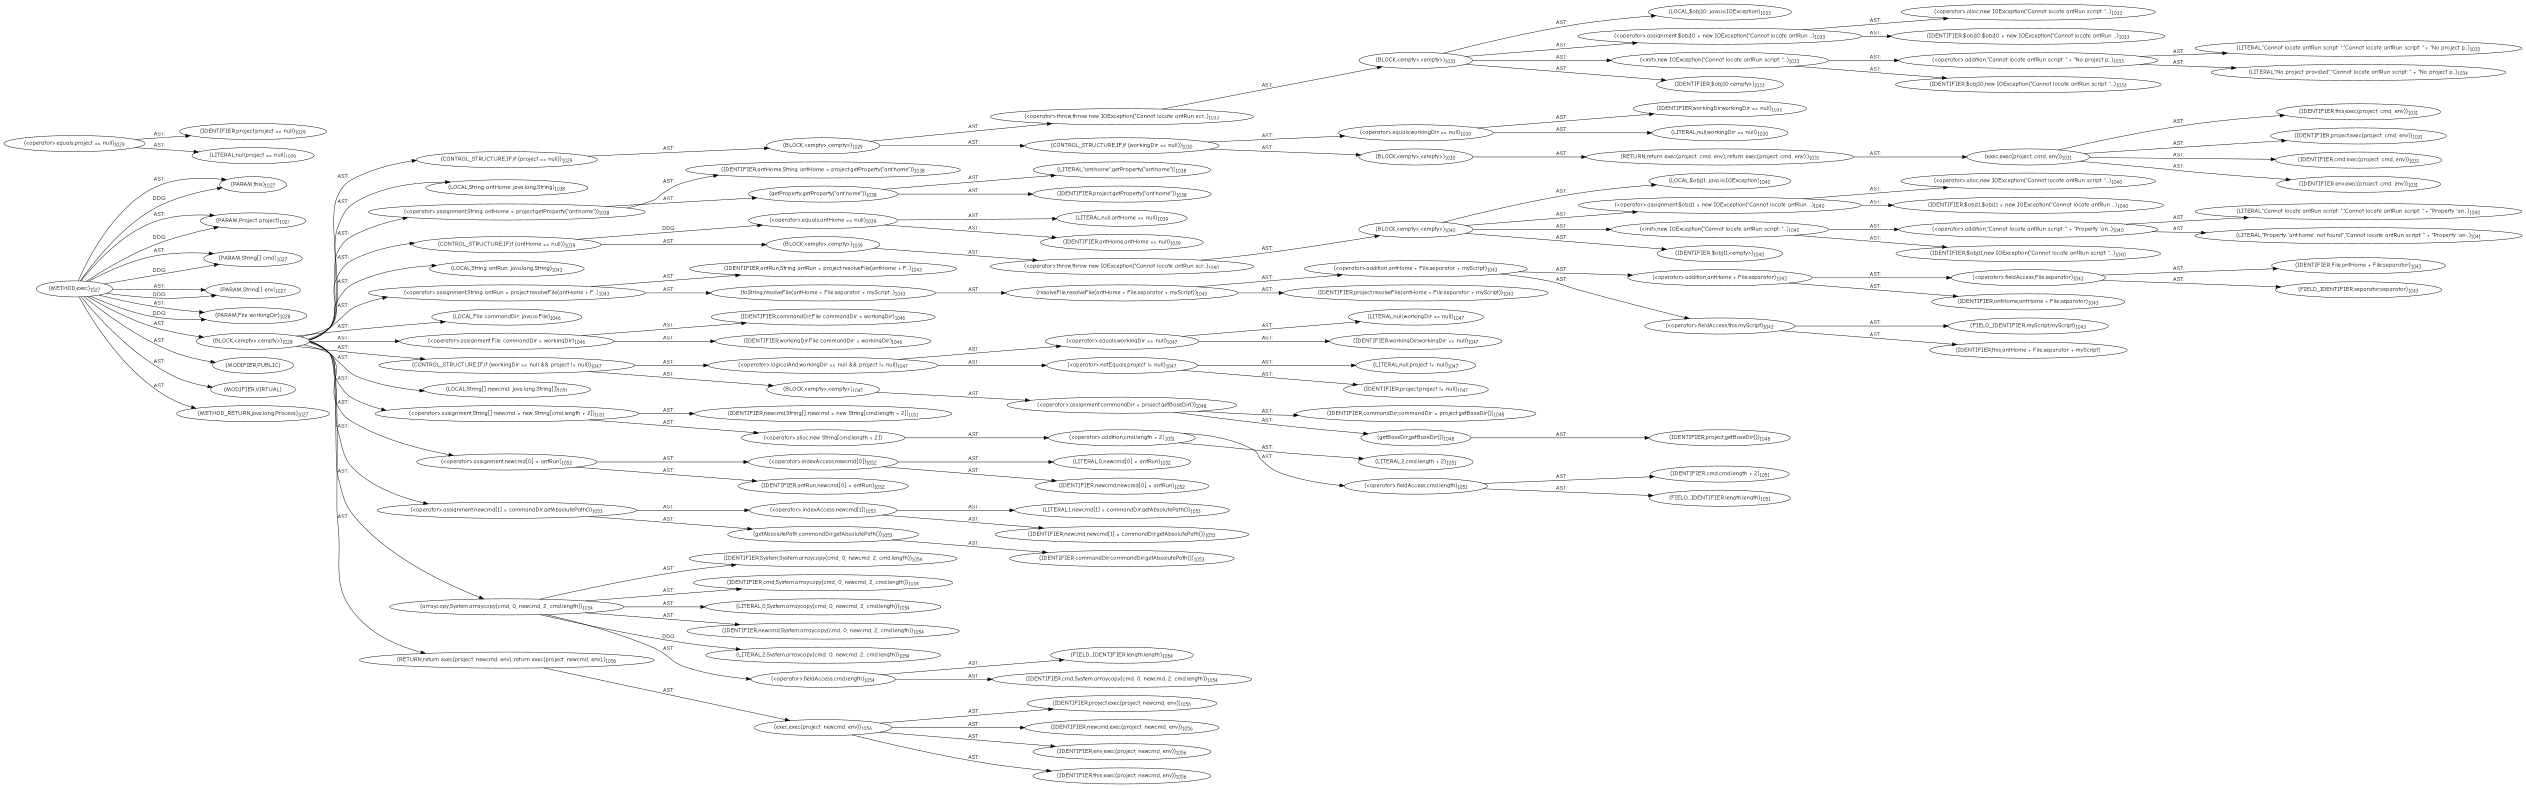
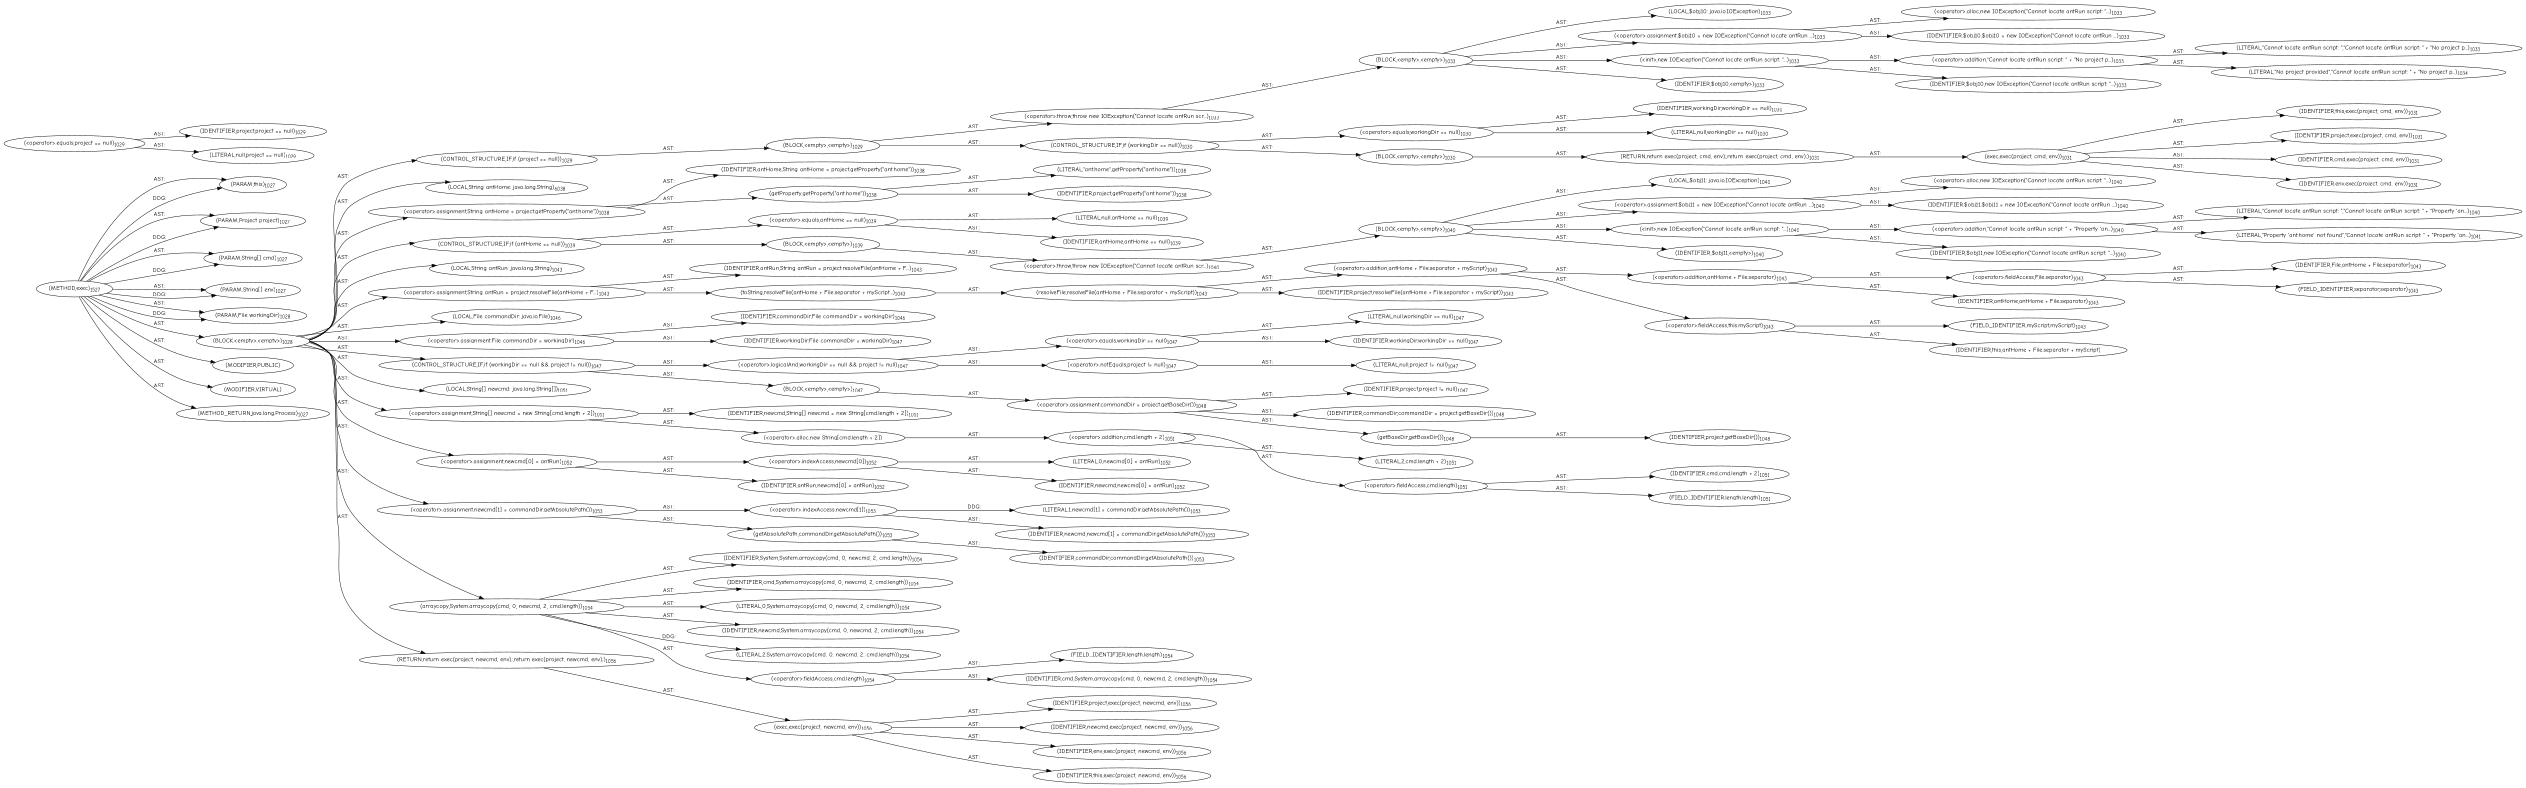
  digraph {
    fontname="Comic Neue"
    rankdir=LR
    node [fontname="Comic Neue"]
    edge [fontname="Comic Neue"]
    n1 [label=<(METHOD,exec)<SUB>1527</SUB>>]
    n2 [label=<(PARAM,this)<SUB>1027</SUB>>]
    n3 [label=<(PARAM,Project project)<SUB>1027</SUB>>]
    n4 [label=<(PARAM,String[] cmd)<SUB>1027</SUB>>]
    n5 [label=<(PARAM,String[] env)<SUB>1027</SUB>>]
    n6 [label=<(PARAM,File workingDir)<SUB>1028</SUB>>]
    n7 [label=<(BLOCK,&lt;empty&gt;,&lt;empty&gt;)<SUB>1028</SUB>>]
    n8 [label=<(MODIFIER,PUBLIC)>]
    n9 [label=<(MODIFIER,VIRTUAL)>]
    n10 [label=<(METHOD_RETURN,java.lang.Process)<SUB>1027</SUB>>]
    n11 [label=<(CONTROL_STRUCTURE,IF,if (project == null))<SUB>1029</SUB>>]
-   n12 [label=<(LOCAL,String antHome: java.lang.String)<SUB>1038</SUB>>]
+   n12 [label=<(LOCAL,String antHome: java.lang.String)<SUB>6038</SUB>>]
    n13 [label=<(&lt;operator&gt;.assignment,String antHome = project.getProperty(&quot;ant.home&quot;))<SUB>1038</SUB>>]
    n14 [label=<(CONTROL_STRUCTURE,IF,if (antHome == null))<SUB>1039</SUB>>]
    n15 [label=<(LOCAL,String antRun: java.lang.String)<SUB>1043</SUB>>]
    n16 [label=<(&lt;operator&gt;.assignment,String antRun = project.resolveFile(antHome + F...)<SUB>1043</SUB>>]
    n17 [label=<(LOCAL,File commandDir: java.io.File)<SUB>1046</SUB>>]
    n18 [label=<(&lt;operator&gt;.assignment,File commandDir = workingDir)<SUB>1046</SUB>>]
    n19 [label=<(CONTROL_STRUCTURE,IF,if (workingDir == null &amp;&amp; project != null))<SUB>1047</SUB>>]
    n20 [label=<(LOCAL,String[] newcmd: java.lang.String[])<SUB>1051</SUB>>]
    n21 [label=<(&lt;operator&gt;.assignment,String[] newcmd = new String[cmd.length + 2])<SUB>1051</SUB>>]
    n22 [label=<(&lt;operator&gt;.assignment,newcmd[0] = antRun)<SUB>1052</SUB>>]
    n23 [label=<(&lt;operator&gt;.assignment,newcmd[1] = commandDir.getAbsolutePath())<SUB>1053</SUB>>]
    n24 [label=<(arraycopy,System.arraycopy(cmd, 0, newcmd, 2, cmd.length))<SUB>1054</SUB>>]
    n25 [label=<(RETURN,return exec(project, newcmd, env);,return exec(project, newcmd, env);)<SUB>1056</SUB>>]
    n26 [label=<(BLOCK,&lt;empty&gt;,&lt;empty&gt;)<SUB>1029</SUB>>]
    n27 [label=<(IDENTIFIER,antHome,String antHome = project.getProperty(&quot;ant.home&quot;))<SUB>1038</SUB>>]
    n28 [label=<(getProperty,getProperty(&quot;ant.home&quot;))<SUB>1038</SUB>>]
    n29 [label=<(&lt;operator&gt;.equals,antHome == null)<SUB>1039</SUB>>]
    n30 [label=<(BLOCK,&lt;empty&gt;,&lt;empty&gt;)<SUB>1039</SUB>>]
    n31 [label=<(IDENTIFIER,antRun,String antRun = project.resolveFile(antHome + F...)<SUB>1043</SUB>>]
    n32 [label=<(toString,resolveFile(antHome + File.separator + myScript...)<SUB>1043</SUB>>]
    n33 [label=<(IDENTIFIER,commandDir,File commandDir = workingDir)<SUB>1046</SUB>>]
-   n34 [label=<(IDENTIFIER,workingDir,File commandDir = workingDir)<SUB>1046</SUB>>]
+   n34 [label=<(IDENTIFIER,workingDir,File commandDir = workingDir)<SUB>1047</SUB>>]
    n35 [label=<(&lt;operator&gt;.logicalAnd,workingDir == null &amp;&amp; project != null)<SUB>1047</SUB>>]
    n36 [label=<(BLOCK,&lt;empty&gt;,&lt;empty&gt;)<SUB>1047</SUB>>]
    n37 [label=<(IDENTIFIER,newcmd,String[] newcmd = new String[cmd.length + 2])<SUB>1051</SUB>>]
    n38 [label=<(&lt;operator&gt;.alloc,new String[cmd.length + 2])>]
    n39 [label=<(&lt;operator&gt;.indexAccess,newcmd[0])<SUB>1052</SUB>>]
    n40 [label=<(IDENTIFIER,antRun,newcmd[0] = antRun)<SUB>1052</SUB>>]
    n41 [label=<(&lt;operator&gt;.indexAccess,newcmd[1])<SUB>1053</SUB>>]
    n42 [label=<(getAbsolutePath,commandDir.getAbsolutePath())<SUB>1053</SUB>>]
    n43 [label=<(IDENTIFIER,System,System.arraycopy(cmd, 0, newcmd, 2, cmd.length))<SUB>1054</SUB>>]
    n44 [label=<(IDENTIFIER,cmd,System.arraycopy(cmd, 0, newcmd, 2, cmd.length))<SUB>1054</SUB>>]
    n45 [label=<(LITERAL,0,System.arraycopy(cmd, 0, newcmd, 2, cmd.length))<SUB>1054</SUB>>]
    n46 [label=<(IDENTIFIER,newcmd,System.arraycopy(cmd, 0, newcmd, 2, cmd.length))<SUB>1054</SUB>>]
    n47 [label=<(LITERAL,2,System.arraycopy(cmd, 0, newcmd, 2, cmd.length))<SUB>1054</SUB>>]
    n48 [label=<(&lt;operator&gt;.fieldAccess,cmd.length)<SUB>1054</SUB>>]
    n49 [label=<(exec,exec(project, newcmd, env))<SUB>1056</SUB>>]
    n50 [label=<(&lt;operator&gt;.equals,project == null)<SUB>1029</SUB>>]
    n51 [label=<(IDENTIFIER,project,project == null)<SUB>1029</SUB>>]
    n52 [label=<(LITERAL,null,project == null)<SUB>1029</SUB>>]
    n53 [label=<(CONTROL_STRUCTURE,IF,if (workingDir == null))<SUB>1030</SUB>>]
    n54 [label=<(&lt;operator&gt;.throw,throw new IOException(&quot;Cannot locate antRun scr...)<SUB>1033</SUB>>]
    n55 [label=<(&lt;operator&gt;.equals,workingDir == null)<SUB>1030</SUB>>]
    n56 [label=<(BLOCK,&lt;empty&gt;,&lt;empty&gt;)<SUB>1030</SUB>>]
    n57 [label=<(BLOCK,&lt;empty&gt;,&lt;empty&gt;)<SUB>1033</SUB>>]
    n58 [label=<(IDENTIFIER,workingDir,workingDir == null)<SUB>1030</SUB>>]
    n59 [label=<(LITERAL,null,workingDir == null)<SUB>1030</SUB>>]
    n60 [label=<(RETURN,return exec(project, cmd, env);,return exec(project, cmd, env);)<SUB>1031</SUB>>]
    n61 [label=<(exec,exec(project, cmd, env))<SUB>1031</SUB>>]
    n62 [label=<(IDENTIFIER,this,exec(project, cmd, env))<SUB>1031</SUB>>]
    n63 [label=<(IDENTIFIER,project,exec(project, cmd, env))<SUB>1031</SUB>>]
    n64 [label=<(IDENTIFIER,cmd,exec(project, cmd, env))<SUB>1031</SUB>>]
    n65 [label=<(IDENTIFIER,env,exec(project, cmd, env))<SUB>1031</SUB>>]
    n66 [label=<(LOCAL,$obj10: java.io.IOException)<SUB>1033</SUB>>]
    n67 [label=<(&lt;operator&gt;.assignment,$obj10 = new IOException(&quot;Cannot locate antRun ...)<SUB>1033</SUB>>]
    n68 [label=<(&lt;init&gt;,new IOException(&quot;Cannot locate antRun script: &quot;...)<SUB>1033</SUB>>]
    n69 [label=<(IDENTIFIER,$obj10,&lt;empty&gt;)<SUB>1033</SUB>>]
    n70 [label=<(IDENTIFIER,$obj10,$obj10 = new IOException(&quot;Cannot locate antRun ...)<SUB>1033</SUB>>]
    n71 [label=<(&lt;operator&gt;.alloc,new IOException(&quot;Cannot locate antRun script: &quot;...)<SUB>1033</SUB>>]
    n72 [label=<(IDENTIFIER,$obj10,new IOException(&quot;Cannot locate antRun script: &quot;...)<SUB>1033</SUB>>]
    n73 [label=<(&lt;operator&gt;.addition,&quot;Cannot locate antRun script: &quot; + &quot;No project p...)<SUB>1033</SUB>>]
    n74 [label=<(LITERAL,&quot;Cannot locate antRun script: &quot;,&quot;Cannot locate antRun script: &quot; + &quot;No project p...)<SUB>1033</SUB>>]
    n75 [label=<(LITERAL,&quot;No project provided&quot;,&quot;Cannot locate antRun script: &quot; + &quot;No project p...)<SUB>1034</SUB>>]
    n76 [label=<(IDENTIFIER,project,getProperty(&quot;ant.home&quot;))<SUB>1038</SUB>>]
    n77 [label=<(LITERAL,&quot;ant.home&quot;,getProperty(&quot;ant.home&quot;))<SUB>1038</SUB>>]
    n78 [label=<(IDENTIFIER,antHome,antHome == null)<SUB>1039</SUB>>]
    n79 [label=<(LITERAL,null,antHome == null)<SUB>1039</SUB>>]
    n80 [label=<(&lt;operator&gt;.throw,throw new IOException(&quot;Cannot locate antRun scr...)<SUB>1040</SUB>>]
    n81 [label=<(BLOCK,&lt;empty&gt;,&lt;empty&gt;)<SUB>1040</SUB>>]
    n82 [label=<(LOCAL,$obj11: java.io.IOException)<SUB>1040</SUB>>]
    n83 [label=<(&lt;operator&gt;.assignment,$obj11 = new IOException(&quot;Cannot locate antRun ...)<SUB>1040</SUB>>]
    n84 [label=<(&lt;init&gt;,new IOException(&quot;Cannot locate antRun script: &quot;...)<SUB>1040</SUB>>]
    n85 [label=<(IDENTIFIER,$obj11,&lt;empty&gt;)<SUB>1040</SUB>>]
    n86 [label=<(IDENTIFIER,$obj11,$obj11 = new IOException(&quot;Cannot locate antRun ...)<SUB>1040</SUB>>]
    n87 [label=<(&lt;operator&gt;.alloc,new IOException(&quot;Cannot locate antRun script: &quot;...)<SUB>1040</SUB>>]
    n88 [label=<(IDENTIFIER,$obj11,new IOException(&quot;Cannot locate antRun script: &quot;...)<SUB>1040</SUB>>]
    n89 [label=<(&lt;operator&gt;.addition,&quot;Cannot locate antRun script: &quot; + &quot;Property 'an...)<SUB>1040</SUB>>]
    n90 [label=<(LITERAL,&quot;Cannot locate antRun script: &quot;,&quot;Cannot locate antRun script: &quot; + &quot;Property 'an...)<SUB>1040</SUB>>]
    n91 [label=<(LITERAL,&quot;Property 'ant.home' not found&quot;,&quot;Cannot locate antRun script: &quot; + &quot;Property 'an...)<SUB>1041</SUB>>]
    n92 [label=<(resolveFile,resolveFile(antHome + File.separator + myScript))<SUB>1043</SUB>>]
    n93 [label=<(IDENTIFIER,project,resolveFile(antHome + File.separator + myScript))<SUB>1043</SUB>>]
    n94 [label=<(&lt;operator&gt;.addition,antHome + File.separator + myScript)<SUB>1043</SUB>>]
    n95 [label=<(&lt;operator&gt;.addition,antHome + File.separator)<SUB>1043</SUB>>]
    n96 [label=<(&lt;operator&gt;.fieldAccess,this.myScript)<SUB>1043</SUB>>]
    n97 [label=<(IDENTIFIER,antHome,antHome + File.separator)<SUB>1043</SUB>>]
    n98 [label=<(&lt;operator&gt;.fieldAccess,File.separator)<SUB>1043</SUB>>]
    n99 [label=<(IDENTIFIER,this,antHome + File.separator + myScript)>]
    n100 [label=<(FIELD_IDENTIFIER,myScript,myScript)<SUB>1043</SUB>>]
    n101 [label=<(IDENTIFIER,File,antHome + File.separator)<SUB>1043</SUB>>]
    n102 [label=<(FIELD_IDENTIFIER,separator,separator)<SUB>1043</SUB>>]
    n103 [label=<(&lt;operator&gt;.equals,workingDir == null)<SUB>1047</SUB>>]
    n104 [label=<(&lt;operator&gt;.notEquals,project != null)<SUB>1047</SUB>>]
    n105 [label=<(&lt;operator&gt;.assignment,commandDir = project.getBaseDir())<SUB>1048</SUB>>]
    n106 [label=<(IDENTIFIER,workingDir,workingDir == null)<SUB>1047</SUB>>]
    n107 [label=<(LITERAL,null,workingDir == null)<SUB>1047</SUB>>]
    n108 [label=<(IDENTIFIER,project,project != null)<SUB>1047</SUB>>]
    n109 [label=<(LITERAL,null,project != null)<SUB>1047</SUB>>]
    n110 [label=<(IDENTIFIER,commandDir,commandDir = project.getBaseDir())<SUB>1048</SUB>>]
    n111 [label=<(getBaseDir,getBaseDir())<SUB>1048</SUB>>]
    n112 [label=<(IDENTIFIER,project,getBaseDir())<SUB>1048</SUB>>]
    n113 [label=<(&lt;operator&gt;.addition,cmd.length + 2)<SUB>1051</SUB>>]
    n114 [label=<(&lt;operator&gt;.fieldAccess,cmd.length)<SUB>1051</SUB>>]
    n115 [label=<(LITERAL,2,cmd.length + 2)<SUB>1051</SUB>>]
    n116 [label=<(IDENTIFIER,cmd,cmd.length + 2)<SUB>1051</SUB>>]
    n117 [label=<(FIELD_IDENTIFIER,length,length)<SUB>1051</SUB>>]
    n118 [label=<(IDENTIFIER,newcmd,newcmd[0] = antRun)<SUB>1052</SUB>>]
    n119 [label=<(LITERAL,0,newcmd[0] = antRun)<SUB>1052</SUB>>]
    n120 [label=<(IDENTIFIER,newcmd,newcmd[1] = commandDir.getAbsolutePath())<SUB>1053</SUB>>]
    n121 [label=<(LITERAL,1,newcmd[1] = commandDir.getAbsolutePath())<SUB>1053</SUB>>]
    n122 [label=<(IDENTIFIER,commandDir,commandDir.getAbsolutePath())<SUB>1053</SUB>>]
    n123 [label=<(IDENTIFIER,cmd,System.arraycopy(cmd, 0, newcmd, 2, cmd.length))<SUB>1054</SUB>>]
    n124 [label=<(FIELD_IDENTIFIER,length,length)<SUB>1054</SUB>>]
    n125 [label=<(IDENTIFIER,this,exec(project, newcmd, env))<SUB>1056</SUB>>]
    n126 [label=<(IDENTIFIER,project,exec(project, newcmd, env))<SUB>1056</SUB>>]
    n127 [label=<(IDENTIFIER,newcmd,exec(project, newcmd, env))<SUB>1056</SUB>>]
    n128 [label=<(IDENTIFIER,env,exec(project, newcmd, env))<SUB>1056</SUB>>]
    n1 -> n2 [label="AST: "]
    n1 -> n2 [label="DDG: "]
    n1 -> n3 [label="AST: "]
    n1 -> n3 [label="DDG: "]
    n1 -> n4 [label="AST: "]
    n1 -> n4 [label="DDG: "]
    n1 -> n5 [label="AST: "]
    n1 -> n5 [label="DDG: "]
    n1 -> n6 [label="AST: "]
    n1 -> n6 [label="DDG: "]
    n1 -> n7 [label="AST: "]
    n1 -> n8 [label="AST: "]
    n1 -> n9 [label="AST: "]
    n1 -> n10 [label="AST: "]
    n7 -> n11 [label="AST: "]
    n7 -> n12 [label="AST: "]
    n7 -> n13 [label="AST: "]
    n7 -> n14 [label="AST: "]
    n7 -> n15 [label="AST: "]
    n7 -> n16 [label="AST: "]
    n7 -> n17 [label="AST: "]
    n7 -> n18 [label="AST: "]
    n7 -> n19 [label="AST: "]
    n7 -> n20 [label="AST: "]
    n7 -> n21 [label="AST: "]
    n7 -> n22 [label="AST: "]
    n7 -> n23 [label="AST: "]
    n7 -> n24 [label="AST: "]
    n7 -> n25 [label="AST: "]
    n11 -> n26 [label="AST: "]
    n13 -> n27 [label="AST: "]
    n13 -> n28 [label="AST: "]
-   n14 -> n29 [label="DDG: "]
+   n14 -> n29 [label="AST: "]
    n14 -> n30 [label="AST: "]
    n16 -> n31 [label="AST: "]
    n16 -> n32 [label="AST: "]
    n18 -> n33 [label="AST: "]
    n18 -> n34 [label="AST: "]
    n19 -> n35 [label="AST: "]
    n19 -> n36 [label="AST: "]
    n21 -> n37 [label="AST: "]
    n21 -> n38 [label="AST: "]
    n22 -> n39 [label="AST: "]
    n22 -> n40 [label="AST: "]
    n23 -> n41 [label="AST: "]
    n23 -> n42 [label="AST: "]
    n24 -> n43 [label="AST: "]
    n24 -> n44 [label="AST: "]
    n24 -> n45 [label="AST: "]
    n24 -> n46 [label="AST: "]
    n24 -> n47 [label="DDG: "]
    n24 -> n48 [label="AST: "]
    n25 -> n49 [label="AST: "]
    n26 -> n53 [label="AST: "]
    n26 -> n54 [label="AST: "]
    n28 -> n76 [label="AST: "]
    n28 -> n77 [label="AST: "]
    n29 -> n78 [label="AST: "]
    n29 -> n79 [label="AST: "]
    n30 -> n80 [label="AST: "]
    n32 -> n92 [label="AST: "]
    n35 -> n103 [label="AST: "]
    n35 -> n104 [label="AST: "]
    n36 -> n105 [label="AST: "]
    n38 -> n113 [label="AST: "]
    n39 -> n118 [label="AST: "]
    n39 -> n119 [label="AST: "]
    n41 -> n120 [label="AST: "]
-   n41 -> n121 [label="AST: "]
+   n41 -> n121 [label="DDG: "]
    n42 -> n122 [label="AST: "]
    n48 -> n123 [label="AST: "]
    n48 -> n124 [label="AST: "]
    n49 -> n125 [label="AST: "]
    n49 -> n126 [label="AST: "]
    n49 -> n127 [label="AST: "]
    n49 -> n128 [label="AST: "]
    n50 -> n51 [label="AST: "]
    n50 -> n52 [label="AST: "]
    n53 -> n55 [label="AST: "]
    n53 -> n56 [label="AST: "]
    n54 -> n57 [label="AST: "]
    n55 -> n58 [label="AST: "]
    n55 -> n59 [label="AST: "]
    n56 -> n60 [label="AST: "]
    n57 -> n66 [label="AST: "]
    n57 -> n67 [label="AST: "]
    n57 -> n68 [label="AST: "]
    n57 -> n69 [label="AST: "]
    n60 -> n61 [label="AST: "]
    n61 -> n62 [label="AST: "]
    n61 -> n63 [label="AST: "]
    n61 -> n64 [label="AST: "]
    n61 -> n65 [label="AST: "]
    n67 -> n70 [label="AST: "]
    n67 -> n71 [label="AST: "]
    n68 -> n72 [label="AST: "]
    n68 -> n73 [label="AST: "]
    n73 -> n74 [label="AST: "]
    n73 -> n75 [label="AST: "]
    n80 -> n81 [label="AST: "]
    n81 -> n82 [label="AST: "]
    n81 -> n83 [label="AST: "]
    n81 -> n84 [label="AST: "]
    n81 -> n85 [label="AST: "]
    n83 -> n86 [label="AST: "]
    n83 -> n87 [label="AST: "]
    n84 -> n88 [label="AST: "]
    n84 -> n89 [label="AST: "]
    n89 -> n90 [label="AST: "]
    n89 -> n91 [label="AST: "]
    n92 -> n93 [label="AST: "]
    n92 -> n94 [label="AST: "]
    n94 -> n95 [label="AST: "]
    n94 -> n96 [label="AST: "]
    n95 -> n97 [label="AST: "]
    n95 -> n98 [label="AST: "]
    n96 -> n99 [label="AST: "]
    n96 -> n100 [label="AST: "]
    n98 -> n101 [label="AST: "]
    n98 -> n102 [label="AST: "]
    n103 -> n106 [label="AST: "]
    n103 -> n107 [label="AST: "]
-   n104 -> n108 [label="AST: "]
+   n105 -> n108 [label="AST: "]
    n104 -> n109 [label="AST: "]
    n105 -> n110 [label="AST: "]
    n105 -> n111 [label="AST: "]
    n111 -> n112 [label="AST: "]
    n113 -> n114 [label="AST: "]
    n113 -> n115 [label="AST: "]
    n114 -> n116 [label="AST: "]
    n114 -> n117 [label="AST: "]
  }
